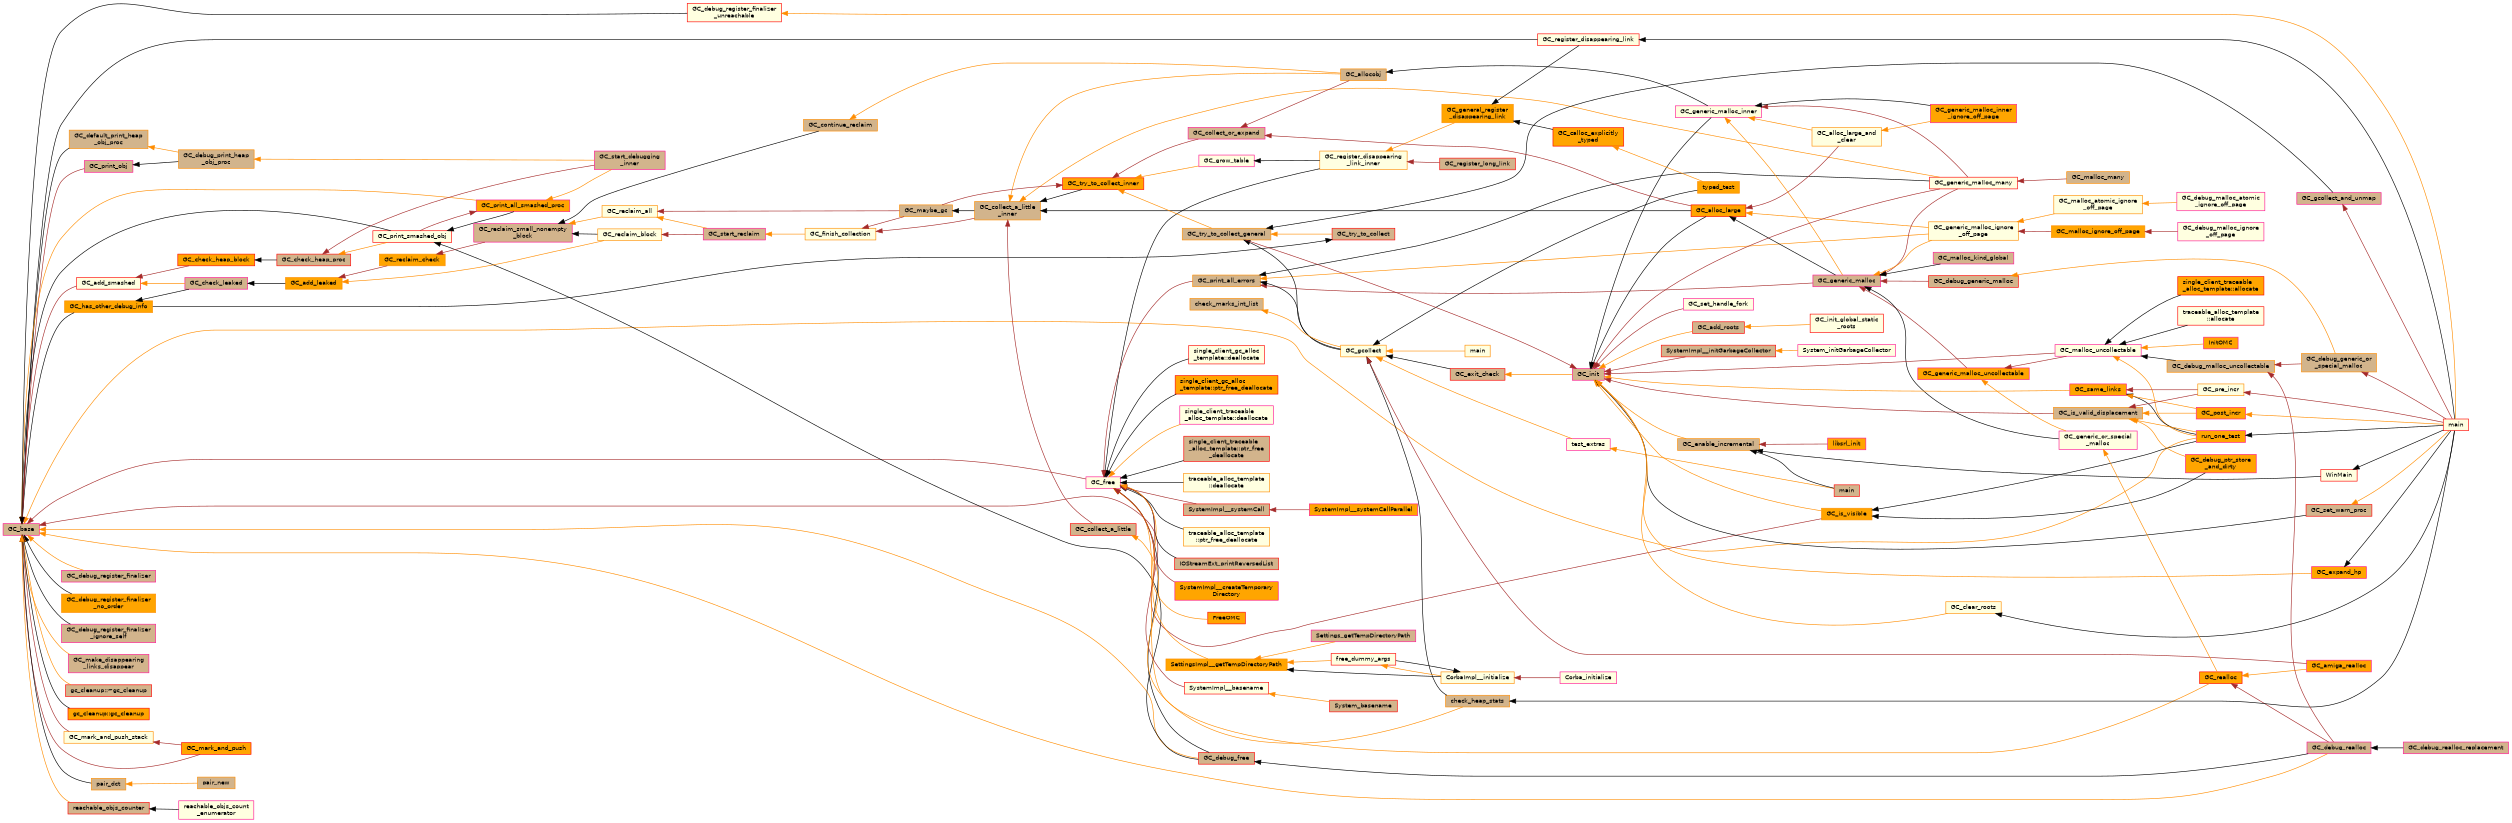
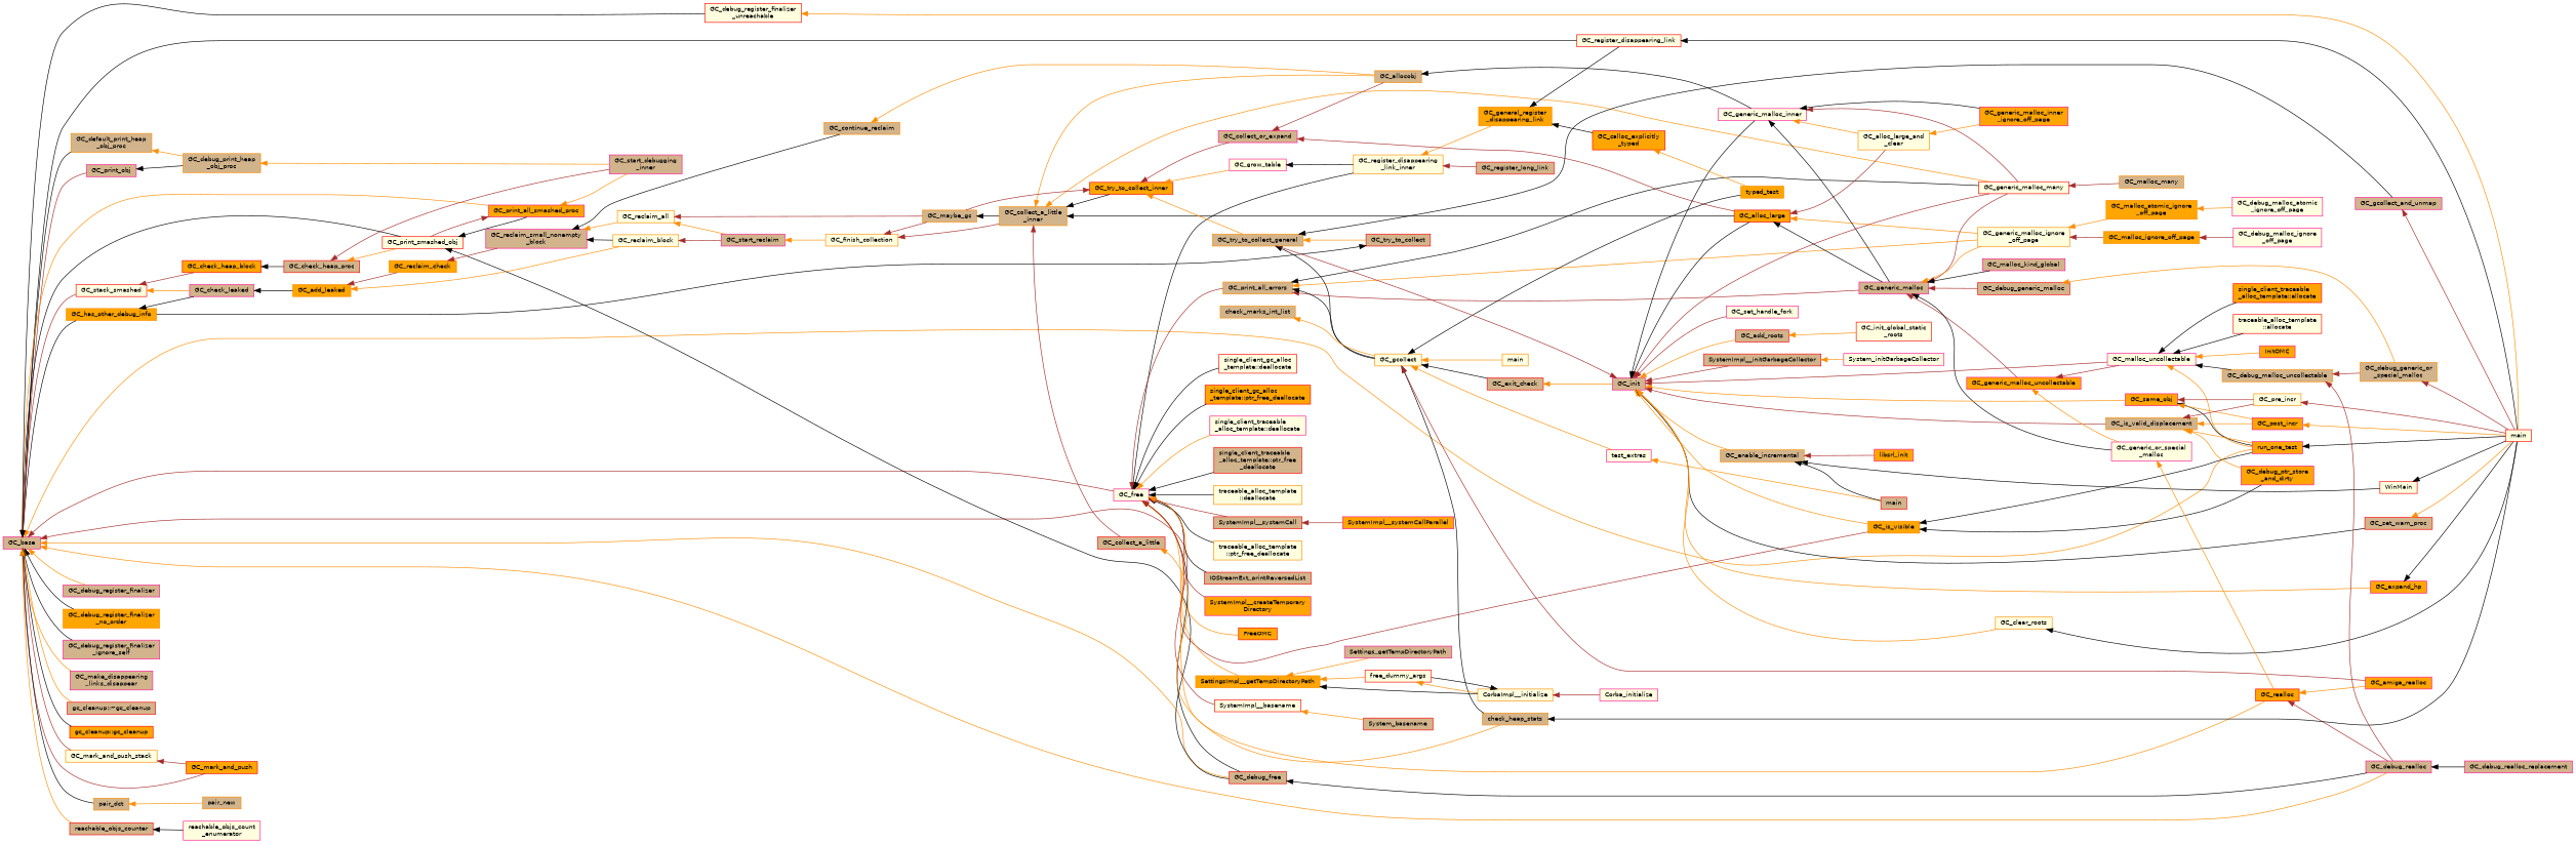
  digraph {
    rankdir=LR
    node [color=deeppink fillcolor=tan fontname=Helvetica fontsize=10 shape=record style=filled]
    edge [color=darkorange dir=back fontname=Helvetica fontsize=10 labelfontname=Helvetica labelfontsize=10 style=solid]
    n1 [fontcolor=black height=0.2 label=GC_base width=0.4]
    n2 [color=darkorange height=0.2 label="GC_default_print_heap\l_obj_proc" width=0.4]
    n3 [color=darkorange fillcolor=orange height=0.2 label=GC_has_other_debug_info width=0.4]
    n4 [height=0.2 label=GC_debug_realloc width=0.4]
    n5 [fillcolor=orange height=0.2 label=run_one_test width=0.4]
    n6 [color=darkorange fillcolor=orange height=0.2 label=GC_is_visible width=0.4]
    n7 [color=red fillcolor=lightyellow height=0.2 label=GC_register_disappearing_link width=0.4]
    n8 [height=0.2 label=GC_print_obj width=0.4]
    n9 [color=red fillcolor=lightyellow height=0.2 label=GC_print_smashed_obj width=0.4]
    n10 [color=red height=0.2 label=GC_debug_free width=0.4]
    n11 [fillcolor=orange height=0.2 label=GC_print_all_smashed_proc width=0.4]
-   n12 [color=red fillcolor=lightyellow height=0.2 label=GC_add_smashed width=0.4]
+   n12 [color=red fillcolor=lightyellow height=0.2 label=GC_stack_smashed width=0.4]
    n13 [height=0.2 label=GC_debug_register_finalizer width=0.4]
    n14 [color=darkorange fillcolor=orange height=0.2 label="GC_debug_register_finalizer\l_no_order" width=0.4]
    n15 [color=red fillcolor=lightyellow height=0.2 label="GC_debug_register_finalizer\l_unreachable" width=0.4]
    n16 [height=0.2 label="GC_debug_register_finalizer\l_ignore_self" width=0.4]
    n17 [height=0.2 label="GC_make_disappearing\l_links_disappear" width=0.4]
    n18 [color=red height=0.2 label="gc_cleanup::~gc_cleanup" width=0.4]
    n19 [color=red fillcolor=orange height=0.2 label="gc_cleanup::gc_cleanup" width=0.4]
    n20 [fillcolor=lightyellow height=0.2 label=GC_free width=0.4]
    n21 [color=red fillcolor=orange height=0.2 label=GC_mark_and_push width=0.4]
    n22 [color=darkorange fillcolor=lightyellow height=0.2 label=GC_mark_and_push_stack width=0.4]
    n23 [color=darkorange height=0.2 label=pair_dct width=0.4]
    n24 [color=red height=0.2 label=reachable_objs_counter width=0.4]
    n25 [color=darkorange height=0.2 label="GC_debug_print_heap\l_obj_proc" width=0.4]
    n26 [height=0.2 label=GC_check_leaked width=0.4]
    n27 [height=0.2 label=GC_debug_realloc_replacement width=0.4]
    n28 [color=red fillcolor=lightyellow height=0.2 label=main width=0.4]
    n29 [fillcolor=orange height=0.2 label="GC_debug_ptr_store\l_and_dirty" width=0.4]
    n30 [height=0.2 label="GC_start_debugging\l_inner" width=0.4]
    n31 [color=red fillcolor=orange height=0.2 label=GC_check_heap_block width=0.4]
    n32 [color=red fillcolor=orange height=0.2 label=GC_realloc width=0.4]
    n33 [color=darkorange fillcolor=lightyellow height=0.2 label="GC_register_disappearing\l_link_inner" width=0.4]
    n34 [color=red fillcolor=lightyellow height=0.2 label="single_client_gc_alloc\l_template::deallocate" width=0.4]
    n35 [color=red fillcolor=orange height=0.2 label="single_client_gc_alloc\l_template::ptr_free_deallocate" width=0.4]
    n36 [fillcolor=lightyellow height=0.2 label="single_client_traceable\l_alloc_template::deallocate" width=0.4]
    n37 [color=red height=0.2 label="single_client_traceable\l_alloc_template::ptr_free\l_deallocate" width=0.4]
    n38 [color=darkorange fillcolor=lightyellow height=0.2 label="traceable_alloc_template\l::deallocate" width=0.4]
    n39 [color=darkorange fillcolor=lightyellow height=0.2 label="traceable_alloc_template\l::ptr_free_deallocate" width=0.4]
    n40 [color=darkorange height=0.2 label=GC_print_all_errors width=0.4]
    n41 [color=red height=0.2 label=IOStreamExt_printReversedList width=0.4]
    n42 [color=darkorange fillcolor=orange height=0.2 label=SettingsImpl__getTempDirectoryPath width=0.4]
    n43 [color=red fillcolor=lightyellow height=0.2 label=SystemImpl__basename width=0.4]
    n44 [color=red height=0.2 label=SystemImpl__systemCall width=0.4]
    n45 [fillcolor=orange height=0.2 label="SystemImpl__createTemporary\lDirectory" width=0.4]
    n46 [color=red fillcolor=orange height=0.2 label=FreeOMC width=0.4]
    n47 [color=darkorange height=0.2 label=pair_new width=0.4]
    n48 [fillcolor=lightyellow height=0.2 label="reachable_objs_count\l_enumerator" width=0.4]
    n49 [color=darkorange fillcolor=orange height=0.2 label=GC_add_leaked width=0.4]
    n50 [color=darkorange fillcolor=orange height=0.2 label=GC_reclaim_check width=0.4]
    n51 [color=darkorange fillcolor=lightyellow height=0.2 label=GC_reclaim_block width=0.4]
    n52 [height=0.2 label="GC_reclaim_small_nonempty\l_block" width=0.4]
    n53 [height=0.2 label=GC_start_reclaim width=0.4]
    n54 [color=darkorange height=0.2 label=GC_continue_reclaim width=0.4]
    n55 [color=darkorange fillcolor=lightyellow height=0.2 label=GC_reclaim_all width=0.4]
    n56 [color=darkorange height=0.2 label=GC_allocobj width=0.4]
    n57 [color=darkorange height=0.2 label=GC_maybe_gc width=0.4]
    n58 [color=darkorange fillcolor=lightyellow height=0.2 label=GC_finish_collection width=0.4]
    n59 [color=darkorange height=0.2 label="GC_collect_a_little\l_inner" width=0.4]
    n60 [color=red fillcolor=orange height=0.2 label=GC_try_to_collect_inner width=0.4]
    n61 [color=red fillcolor=orange height=0.2 label=GC_alloc_large width=0.4]
    n62 [color=red fillcolor=lightyellow height=0.2 label=GC_generic_malloc_many width=0.4]
    n63 [color=red height=0.2 label=GC_collect_a_little width=0.4]
    n64 [color=darkorange height=0.2 label=GC_try_to_collect_general width=0.4]
    n65 [height=0.2 label=GC_collect_or_expand width=0.4]
    n66 [fillcolor=lightyellow height=0.2 label=GC_grow_table width=0.4]
    n67 [color=darkorange fillcolor=lightyellow height=0.2 label="GC_alloc_large_and\l_clear" width=0.4]
    n68 [height=0.2 label=GC_generic_malloc width=0.4]
    n69 [color=darkorange fillcolor=lightyellow height=0.2 label="GC_generic_malloc_ignore\l_off_page" width=0.4]
    n70 [color=darkorange height=0.2 label=GC_malloc_many width=0.4]
    n71 [fillcolor=lightyellow height=0.2 label=GC_generic_malloc_inner width=0.4]
    n72 [color=darkorange height=0.2 label=check_heap_stats width=0.4]
    n73 [color=red height=0.2 label=GC_try_to_collect width=0.4]
    n74 [color=darkorange fillcolor=lightyellow height=0.2 label=GC_gcollect width=0.4]
    n75 [height=0.2 label=GC_gcollect_and_unmap width=0.4]
    n76 [color=red height=0.2 label=GC_exit_check width=0.4]
    n77 [fillcolor=orange height=0.2 label=GC_amiga_realloc width=0.4]
    n78 [fillcolor=lightyellow height=0.2 label=test_extras width=0.4]
    n79 [color=darkorange fillcolor=lightyellow height=0.2 label=main width=0.4]
    n80 [color=darkorange fillcolor=orange height=0.2 label=typed_test width=0.4]
    n81 [height=0.2 label=GC_init width=0.4]
    n82 [color=red height=0.2 label=main width=0.4]
    n83 [color=darkorange height=0.2 label=check_marks_int_list width=0.4]
    n84 [fillcolor=lightyellow height=0.2 label=GC_set_handle_fork width=0.4]
    n85 [color=darkorange height=0.2 label=GC_enable_incremental width=0.4]
    n86 [color=red height=0.2 label=GC_set_warn_proc width=0.4]
    n87 [fillcolor=orange height=0.2 label=GC_expand_hp width=0.4]
    n88 [fillcolor=lightyellow height=0.2 label=GC_malloc_uncollectable width=0.4]
    n89 [color=red height=0.2 label=GC_add_roots width=0.4]
    n90 [color=darkorange fillcolor=lightyellow height=0.2 label=GC_clear_roots width=0.4]
-   n91 [fillcolor=orange height=0.2 label=GC_same_links width=0.4]
+   n91 [fillcolor=orange height=0.2 label=GC_same_obj width=0.4]
    n92 [color=darkorange height=0.2 label=GC_is_valid_displacement width=0.4]
    n93 [color=red height=0.2 label=SystemImpl__initGarbageCollector width=0.4]
    n94 [color=red fillcolor=lightyellow height=0.2 label=WinMain width=0.4]
    n95 [fillcolor=orange height=0.2 label=libsrl_init width=0.4]
    n96 [fillcolor=orange height=0.2 label="GC_generic_malloc_inner\l_ignore_off_page" width=0.4]
    n97 [color=darkorange height=0.2 label=GC_debug_malloc_uncollectable width=0.4]
    n98 [color=red fillcolor=orange height=0.2 label="single_client_traceable\l_alloc_template::allocate" width=0.4]
    n99 [color=red fillcolor=lightyellow height=0.2 label="traceable_alloc_template\l::allocate" width=0.4]
    n100 [fillcolor=orange height=0.2 label=InitOMC width=0.4]
    n101 [color=red fillcolor=lightyellow height=0.2 label="GC_init_global_static\l_roots" width=0.4]
    n102 [color=darkorange fillcolor=lightyellow height=0.2 label=GC_pre_incr width=0.4]
    n103 [fillcolor=orange height=0.2 label=GC_post_incr width=0.4]
    n104 [fillcolor=lightyellow height=0.2 label=System_initGarbageCollector width=0.4]
    n105 [color=red height=0.2 label=GC_debug_generic_malloc width=0.4]
    n106 [height=0.2 label=GC_malloc_kind_global width=0.4]
    n107 [fillcolor=orange height=0.2 label=GC_generic_malloc_uncollectable width=0.4]
    n108 [fillcolor=lightyellow height=0.2 label="GC_generic_or_special\l_malloc" width=0.4]
    n109 [color=darkorange fillcolor=orange height=0.2 label=GC_malloc_ignore_off_page width=0.4]
-   n110 [color=darkorange fillcolor=lightyellow height=0.2 label="GC_malloc_atomic_ignore\l_off_page" width=0.4]
+   n110 [color=darkorange fillcolor=orange height=0.2 label="GC_malloc_atomic_ignore\l_off_page" width=0.4]
    n111 [color=darkorange height=0.2 label="GC_debug_generic_or\l_special_malloc" width=0.4]
    n112 [fillcolor=lightyellow height=0.2 label="GC_debug_malloc_ignore\l_off_page" width=0.4]
    n113 [fillcolor=lightyellow height=0.2 label="GC_debug_malloc_atomic\l_ignore_off_page" width=0.4]
    n114 [color=darkorange fillcolor=orange height=0.2 label="GC_general_register\l_disappearing_link" width=0.4]
    n115 [color=red height=0.2 label=GC_register_long_link width=0.4]
    n116 [color=red fillcolor=orange height=0.2 label="GC_calloc_explicitly\l_typed" width=0.4]
    n117 [color=red height=0.2 label=GC_check_heap_proc width=0.4]
    n118 [color=red fillcolor=lightyellow height=0.2 label=free_dummy_args width=0.4]
    n119 [color=darkorange fillcolor=lightyellow height=0.2 label=CorbaImpl__initialize width=0.4]
    n120 [height=0.2 label=Settings_getTempDirectoryPath width=0.4]
    n121 [color=red height=0.2 label=System_basename width=0.4]
    n122 [fillcolor=orange height=0.2 label=SystemImpl__systemCallParallel width=0.4]
    n123 [fillcolor=lightyellow height=0.2 label=Corba_initialize width=0.4]
    n1 -> n2 [color=black]
    n1 -> n3 [color=black]
    n1 -> n4
    n1 -> n5
    n1 -> n6 [color=brown]
    n1 -> n7 [color=black]
    n1 -> n8 [color=brown]
    n1 -> n9 [color=black]
    n1 -> n10
    n1 -> n11
    n1 -> n12 [color=brown]
    n1 -> n13
    n1 -> n14 [color=black]
    n1 -> n15 [color=black]
    n1 -> n16 [color=black]
    n1 -> n17
    n1 -> n18
    n1 -> n19 [color=black]
    n1 -> n20 [color=brown]
    n1 -> n21 [color=brown]
    n1 -> n22 [color=brown]
    n1 -> n23 [color=black]
    n1 -> n24
    n2 -> n25
    n3 -> n26 [color=black]
    n4 -> n27 [color=black]
    n5 -> n28 [color=black]
    n6 -> n5 [color=black]
    n6 -> n29 [color=black]
    n7 -> n28 [color=black]
    n8 -> n25 [color=black]
    n9 -> n10 [color=black]
    n9 -> n11 [color=black]
    n10 -> n4 [color=black]
    n11 -> n9 [color=brown]
    n11 -> n30
    n12 -> n26
    n12 -> n31 [color=brown]
    n15 -> n28
    n20 -> n10 [color=black]
    n20 -> n32
    n20 -> n33 [color=black]
    n20 -> n34 [color=black]
    n20 -> n35 [color=black]
    n20 -> n36
    n20 -> n37 [color=black]
    n20 -> n38 [color=black]
    n20 -> n39 [color=black]
    n20 -> n40 [color=brown]
    n20 -> n41 [color=black]
    n20 -> n42
    n20 -> n43 [color=brown]
    n20 -> n44 [color=brown]
    n20 -> n45 [color=brown]
    n20 -> n46
    n22 -> n21 [color=brown]
    n23 -> n47
    n24 -> n48 [color=black]
    n25 -> n30
    n26 -> n49 [color=black]
    n31 -> n117 [color=black]
    n32 -> n4 [color=brown]
    n32 -> n77
    n33 -> n114
    n33 -> n115 [color=brown]
    n40 -> n62 [color=black]
    n40 -> n68 [color=brown]
    n40 -> n69
    n40 -> n74 [color=black]
    n42 -> n118
    n42 -> n119 [color=black]
    n42 -> n120
    n43 -> n121
    n44 -> n122 [color=brown]
    n49 -> n50 [color=brown]
    n49 -> n51
    n50 -> n52 [color=brown]
    n51 -> n53 [color=brown]
    n52 -> n51 [color=black]
    n52 -> n54 [color=black]
    n52 -> n55
    n53 -> n58
    n54 -> n56
    n55 -> n53
    n55 -> n57 [color=brown]
    n56 -> n71 [color=black]
    n57 -> n59 [color=black]
    n58 -> n57 [color=brown]
    n58 -> n59 [color=brown]
    n59 -> n56
    n59 -> n60 [color=black]
    n59 -> n61 [color=black]
    n59 -> n62
    n59 -> n63 [color=brown]
    n60 -> n57 [color=brown]
    n60 -> n64
    n60 -> n65 [color=brown]
    n60 -> n66
    n61 -> n67 [color=brown]
    n61 -> n68 [color=black]
    n61 -> n69
    n62 -> n70 [color=brown]
    n63 -> n72
    n64 -> n73
    n64 -> n74 [color=black]
    n64 -> n75 [color=black]
    n65 -> n56 [color=brown]
    n65 -> n61 [color=brown]
    n66 -> n33 [color=black]
    n67 -> n96
    n68 -> n62 [color=brown]
    n68 -> n69
    n68 -> n105 [color=brown]
    n68 -> n106 [color=black]
    n68 -> n107 [color=brown]
    n68 -> n108 [color=black]
    n69 -> n109 [color=brown]
    n69 -> n110
    n71 -> n62 [color=brown]
    n71 -> n67
-   n71 -> n68
+   n71 -> n68 [color=black]
    n71 -> n96 [color=black]
    n72 -> n28 [color=black]
    n73 -> n3 [color=black]
    n74 -> n72 [color=black]
    n74 -> n76 [color=black]
    n74 -> n77 [color=brown]
    n74 -> n78
    n74 -> n79
    n74 -> n80 [color=black]
    n75 -> n28 [color=brown]
    n76 -> n81
    n78 -> n82
    n81 -> n6
    n81 -> n61 [color=black]
    n81 -> n62 [color=brown]
    n81 -> n64 [color=brown]
    n81 -> n71 [color=black]
    n81 -> n84 [color=brown]
    n81 -> n85
    n81 -> n86 [color=black]
    n81 -> n87
    n81 -> n88 [color=brown]
    n81 -> n89
    n81 -> n90
    n81 -> n91
    n81 -> n92 [color=brown]
    n81 -> n93 [color=brown]
    n83 -> n74
    n85 -> n82 [color=black]
    n85 -> n94 [color=black]
    n85 -> n95 [color=brown]
    n86 -> n28
    n87 -> n28 [color=black]
    n88 -> n5
    n88 -> n97 [color=black]
    n88 -> n98 [color=black]
    n88 -> n99 [color=black]
    n88 -> n100
    n89 -> n101
    n90 -> n28 [color=black]
    n91 -> n5 [color=black]
    n91 -> n102 [color=brown]
    n91 -> n103
    n92 -> n5
    n92 -> n29
    n92 -> n102 [color=brown]
    n92 -> n103
    n93 -> n104
    n94 -> n28 [color=black]
    n97 -> n4 [color=brown]
    n97 -> n111 [color=brown]
    n102 -> n28 [color=brown]
    n103 -> n28
    n105 -> n111
    n107 -> n88 [color=brown]
    n107 -> n108
    n108 -> n32
    n109 -> n112 [color=brown]
    n110 -> n113
    n111 -> n28 [color=brown]
    n114 -> n7 [color=black]
    n114 -> n116 [color=black]
    n116 -> n80
    n117 -> n9
    n117 -> n30 [color=brown]
    n118 -> n119
    n119 -> n118 [color=black]
    n119 -> n123 [color=brown]
  }
